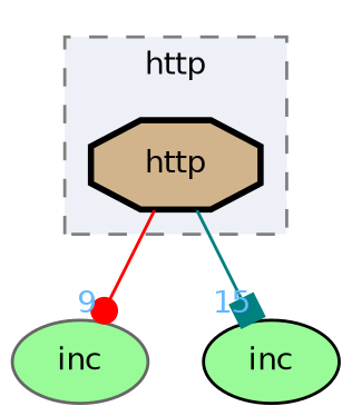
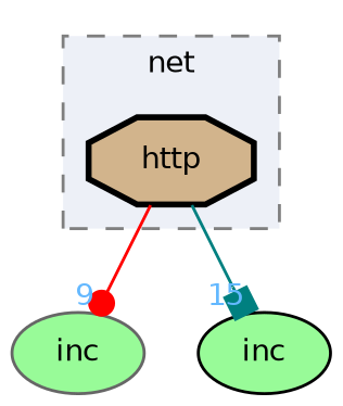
  digraph {
    compound=true
    node [color=black fillcolor=palegreen fontname=Helvetica fontsize=10 shape=ellipse style=filled]
    edge [fontcolor=steelblue1 fontname=Helvetica fontsize=10 labeldistance=1.5 labelfontname=Helvetica labelfontsize=10]
    n1 [fillcolor=tan height=0.2 label=http shape=octagon style="filled,bold" width=0.4]
    n2 [color=gray40 height=0.2 label=inc width=0.4]
    n3 [height=0.2 label=inc width=0.4]
    subgraph cluster_1 {
      bgcolor="#edf0f7"
      fontname=Helvetica
      fontsize=10
-     label=http
+     label=net
      pencolor=grey50
      style="filled,dashed"
      n1
    }
    n1 -> n2 [color=red headlabel=9 arrowhead=dot]
    n1 -> n3 [color=teal headlabel=15 arrowhead=box]
  }
